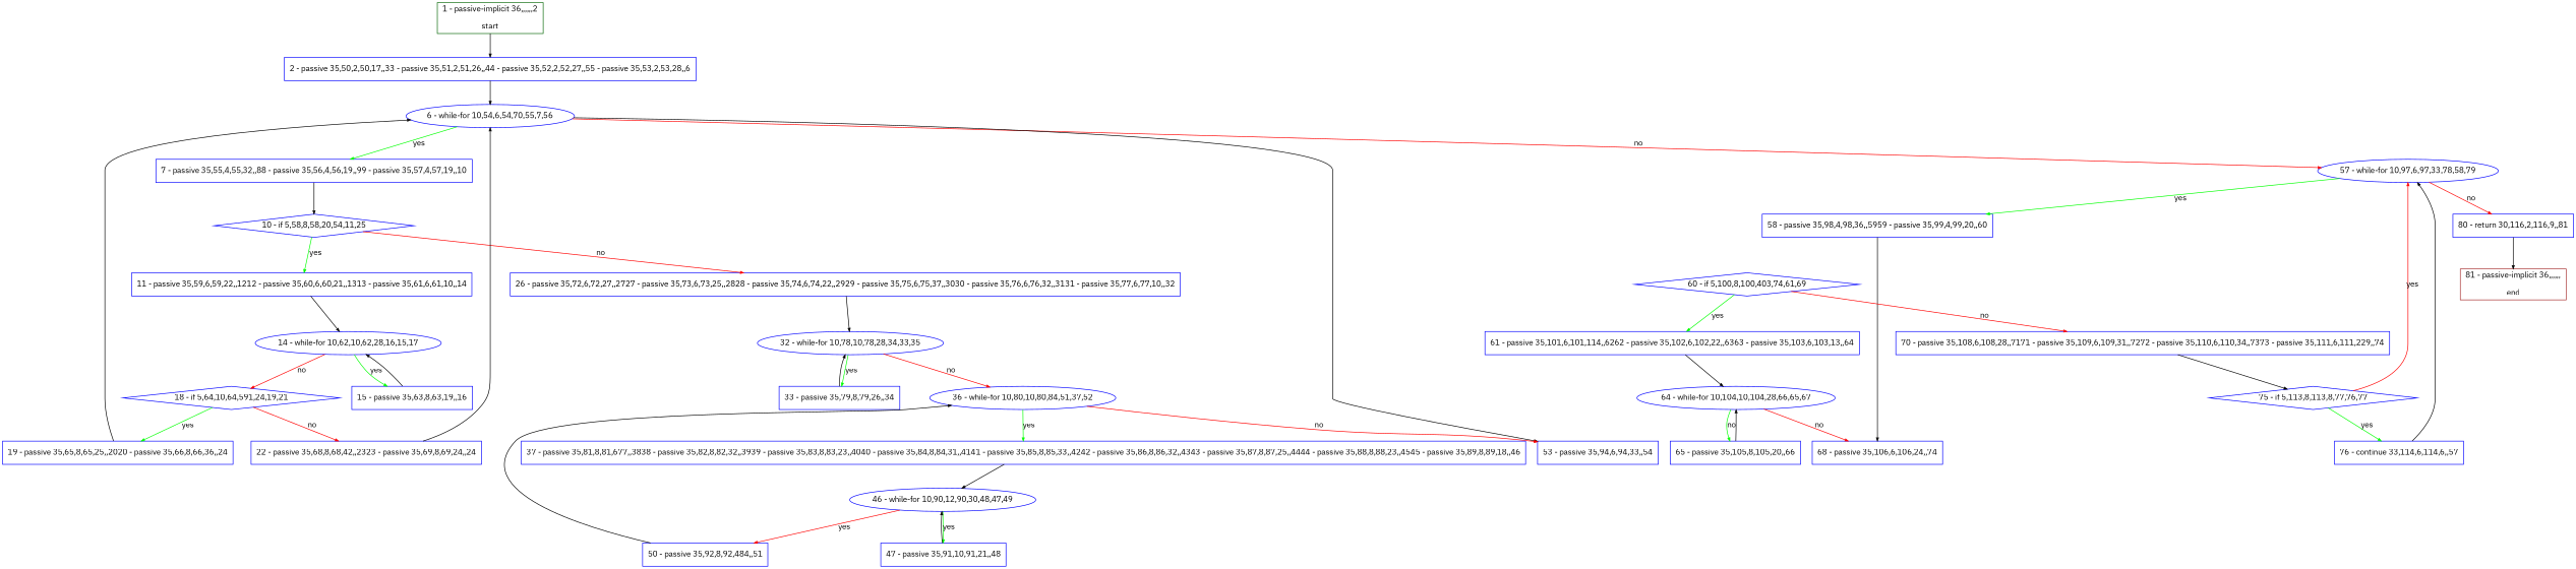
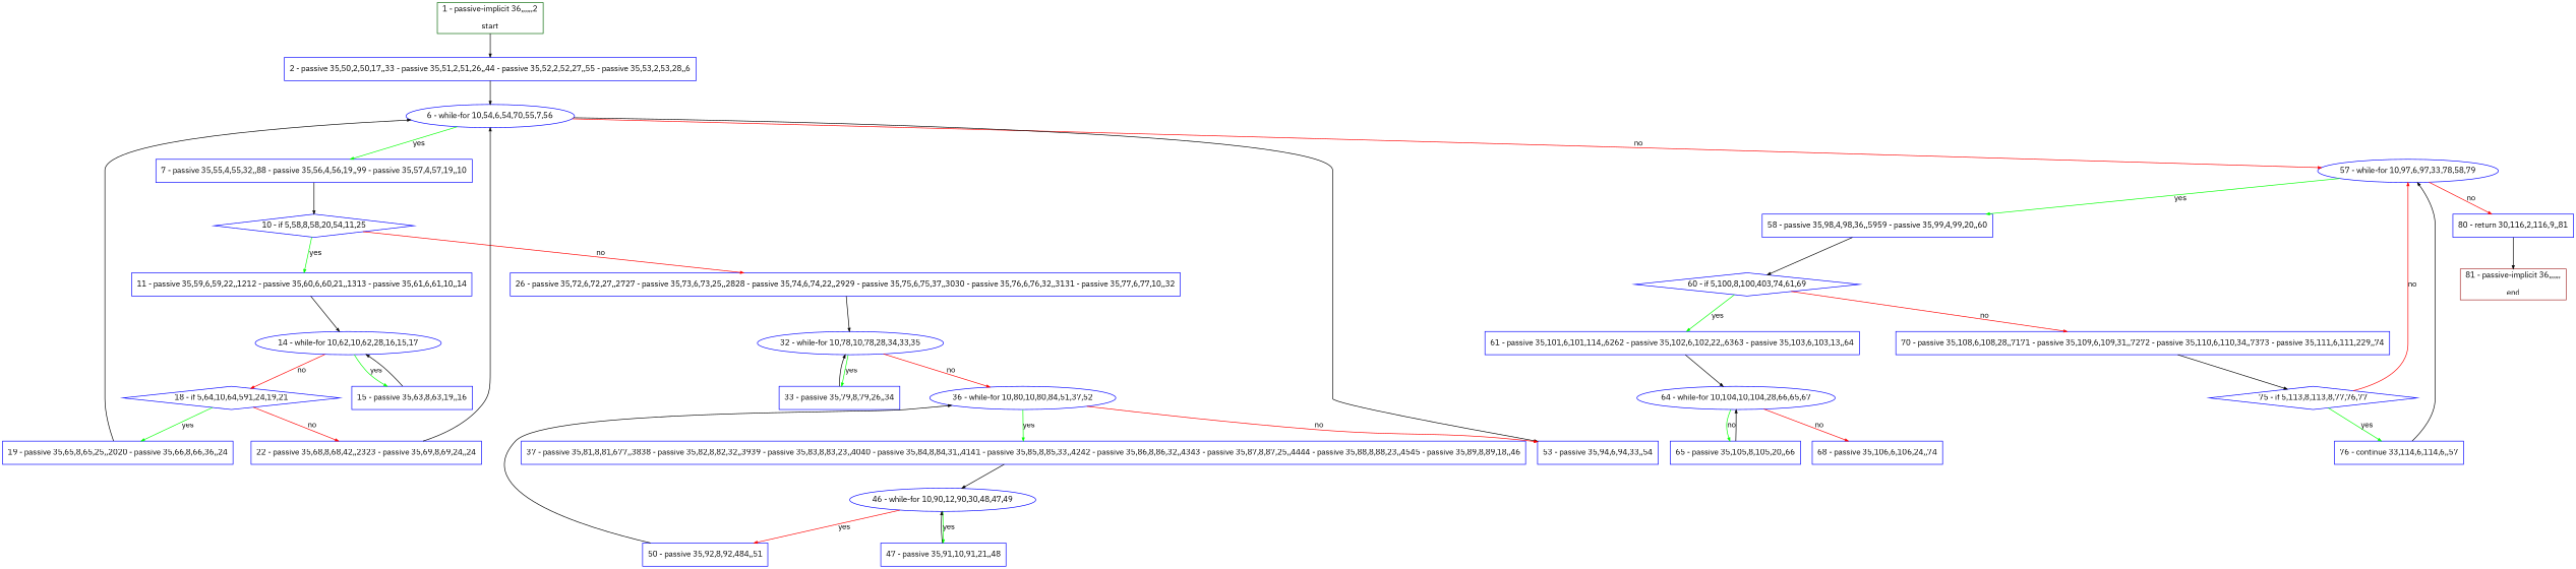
  digraph {
    bgcolor=white
    compound=true
    fillcolor="#FFFFCC"
    fontname="IBM Plex Sans"
    fontsize=12
    pack=true
    packmode=clust
    style="rounded,filled"
    node [color="#0000ff" compound=true fillcolor="#ffffff" fixedsize=false fontname="IBM Plex Sans" fontsize=12 node_initialized=no shape=box style=filled]
    edge [arrowhead=normal arrowsize=0.5 arrowtail=none color="#000000" compound=true dir=forward fontcolor=black fontname="IBM Plex Sans" fontsize=12]
    n1 [label="2 - passive 35,50,2,50,17,,33 - passive 35,51,2,51,26,,44 - passive 35,52,2,52,27,,55 - passive 35,53,2,53,28,,6"]
    n2 [label="6 - while-for 10,54,6,54,70,55,7,56" shape=oval]
    n3 [label="7 - passive 35,55,4,55,32,,88 - passive 35,56,4,56,19,,99 - passive 35,57,4,57,19,,10"]
    n4 [label="57 - while-for 10,97,6,97,33,78,58,79" shape=oval]
    n5 [label="53 - passive 35,94,6,94,33,,54"]
    n6 [color="#006400" label="1 - passive-implicit 36,,,,,,2\n\nstart"]
    n7 [label="10 - if 5,58,8,58,20,54,11,25" shape=diamond]
    n8 [label="58 - passive 35,98,4,98,36,,5959 - passive 35,99,4,99,20,,60"]
    n9 [label="80 - return 30,116,2,116,9,,81"]
    n10 [label="11 - passive 35,59,6,59,22,,1212 - passive 35,60,6,60,21,,1313 - passive 35,61,6,61,10,,14"]
    n11 [label="26 - passive 35,72,6,72,27,,2727 - passive 35,73,6,73,25,,2828 - passive 35,74,6,74,22,,2929 - passive 35,75,6,75,37,,3030 - passive 35,76,6,76,32,,3131 - passive 35,77,6,77,10,,32"]
    n12 [label="60 - if 5,100,8,100,403,74,61,69" shape=diamond]
    n13 [color="#a52a2a" label="81 - passive-implicit 36,,,,,,\n\nend"]
    n14 [label="14 - while-for 10,62,10,62,28,16,15,17" shape=oval]
    n15 [label="32 - while-for 10,78,10,78,28,34,33,35" shape=oval]
    n16 [label="15 - passive 35,63,8,63,19,,16"]
    n17 [label="18 - if 5,64,10,64,591,24,19,21" shape=diamond]
    n18 [label="33 - passive 35,79,8,79,26,,34"]
    n19 [label="36 - while-for 10,80,10,80,84,51,37,52" shape=oval]
    n20 [label="19 - passive 35,65,8,65,25,,2020 - passive 35,66,8,66,36,,24"]
    n21 [label="22 - passive 35,68,8,68,42,,2323 - passive 35,69,8,69,24,,24"]
    n22 [label="37 - passive 35,81,8,81,677,,3838 - passive 35,82,8,82,32,,3939 - passive 35,83,8,83,23,,4040 - passive 35,84,8,84,31,,4141 - passive 35,85,8,85,33,,4242 - passive 35,86,8,86,32,,4343 - passive 35,87,8,87,25,,4444 - passive 35,88,8,88,23,,4545 - passive 35,89,8,89,18,,46"]
    n23 [label="46 - while-for 10,90,12,90,30,48,47,49" shape=oval]
    n24 [label="47 - passive 35,91,10,91,21,,48"]
    n25 [label="50 - passive 35,92,8,92,484,,51"]
    n26 [label="61 - passive 35,101,6,101,114,,6262 - passive 35,102,6,102,22,,6363 - passive 35,103,6,103,13,,64"]
    n27 [label="70 - passive 35,108,6,108,28,,7171 - passive 35,109,6,109,31,,7272 - passive 35,110,6,110,34,,7373 - passive 35,111,6,111,229,,74"]
    n28 [label="64 - while-for 10,104,10,104,28,66,65,67" shape=oval]
    n29 [label="75 - if 5,113,8,113,8,77,76,77" shape=diamond]
    n30 [label="65 - passive 35,105,8,105,20,,66"]
    n31 [label="68 - passive 35,106,6,106,24,,74"]
    n32 [label="76 - continue 33,114,6,114,6,,57"]
    n1 -> n2
    n2 -> n3 [color="#00ff00" label=yes]
    n2 -> n4 [color="#ff0000" label=no]
    n2 -> n5
    n3 -> n7
    n4 -> n8 [color="#00ff00" label=yes]
    n4 -> n9 [color="#ff0000" label=no]
    n6 -> n1
    n7 -> n10 [color="#00ff00" label=yes]
    n7 -> n11 [color="#ff0000" label=no]
-   n8 -> n31
+   n8 -> n12
    n9 -> n13
    n10 -> n14
    n11 -> n15
    n12 -> n26 [color="#00ff00" label=yes]
    n12 -> n27 [color="#ff0000" label=no]
    n14 -> n16 [color="#00ff00" label=yes]
    n14 -> n17 [color="#ff0000" label=no]
    n15 -> n18 [color="#00ff00" label=yes]
    n15 -> n19 [color="#ff0000" label=no]
    n16 -> n14
    n17 -> n20 [color="#00ff00" label=yes]
    n17 -> n21 [color="#ff0000" label=no]
    n18 -> n15
    n19 -> n5 [color="#ff0000" label=no]
    n19 -> n22 [color="#00ff00" label=yes]
    n20 -> n2
    n21 -> n2
    n22 -> n23
    n23 -> n24 [color="#00ff00" label=yes]
    n23 -> n25 [color="#ff0000" label=yes]
    n24 -> n23
    n25 -> n19
    n26 -> n28
    n27 -> n29
    n28 -> n30 [color="#00ff00" label=no]
    n28 -> n31 [color="#ff0000" label=no]
-   n29 -> n4 [color="#ff0000" label=yes]
+   n29 -> n4 [color="#ff0000" label=no]
    n29 -> n32 [color="#00ff00" label=yes]
    n30 -> n28
    n32 -> n4
  }
